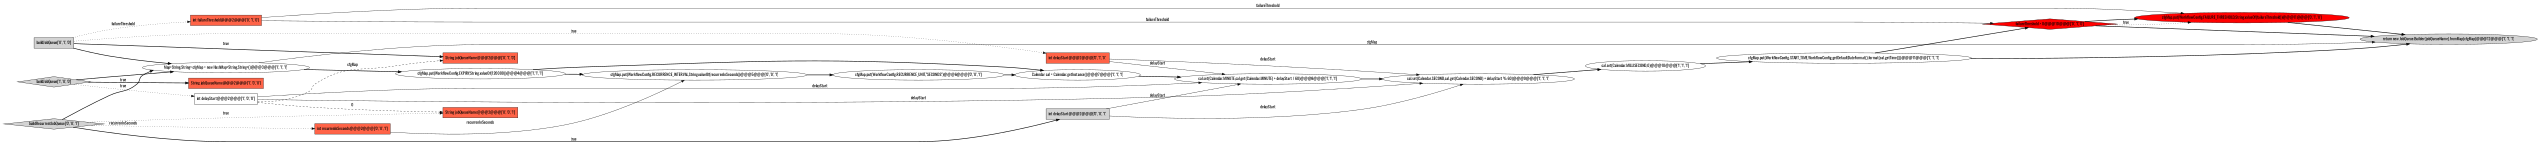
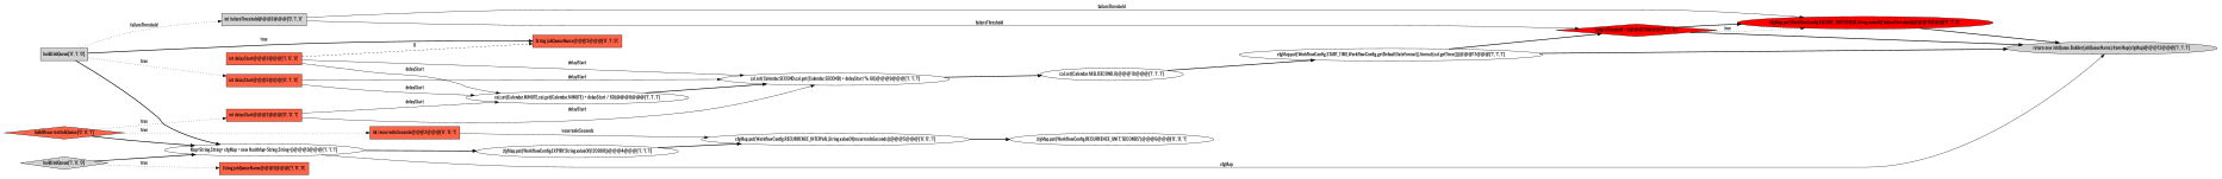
  digraph {
    fontname=Oswald
    rankdir=LR
    node [fillcolor=white fontname=Oswald shape=ellipse style=filled]
    edge [fontname=Oswald style=bold]
-   n1 [fillcolor=tomato label="int failureThreshold@@@2@@@['0', '1', '0']" shape=box]
+   n1 [fillcolor=lightgray label="int failureThreshold@@@2@@@['0', '1', '0']" shape=box]
    n2 [fillcolor=red label="cfgMap.put(WorkflowConfig.FAILURE_THRESHOLD,String.valueOf(failureThreshold))@@@11@@@['0', '1', '0']"]
    n3 [fillcolor=red label="failureThreshold > 0@@@10@@@['0', '1', '0']" shape=diamond]
    n4 [fillcolor=lightgray label="return new JobQueue.Builder(jobQueueName).fromMap(cfgMap)@@@12@@@['1', '1', '1']"]
    n5 [label="cal.set(Calendar.MINUTE,cal.get(Calendar.MINUTE) + delayStart / 60)@@@8@@@['1', '1', '1']"]
    n6 [label="cal.set(Calendar.SECOND,cal.get(Calendar.SECOND) + delayStart % 60)@@@9@@@['1', '1', '1']"]
    n7 [label="cal.set(Calendar.MILLISECOND,0)@@@10@@@['1', '1', '1']"]
    n8 [fillcolor=tomato label="String jobQueueName@@@2@@@['1', '0', '0']" shape=box]
    n9 [label="Map<String,String> cfgMap = new HashMap<String,String>()@@@3@@@['1', '1', '1']"]
    n10 [label="cfgMap.put(WorkflowConfig.EXPIRY,String.valueOf(120000))@@@4@@@['1', '1', '1']"]
-   n11 [label="Calendar cal = Calendar.getInstance()@@@7@@@['1', '1', '1']"]
    n12 [label="cfgMap.put(WorkflowConfig.RECURRENCE_INTERVAL,String.valueOf(recurrenInSeconds))@@@5@@@['0', '0', '1']"]
    n13 [label="cfgMap.put(WorkflowConfig.RECURRENCE_UNIT,\"SECONDS\")@@@6@@@['0', '0', '1']"]
    n14 [label="cfgMap.put(WorkflowConfig.START_TIME,WorkflowConfig.getDefaultDateFormat().format(cal.getTime()))@@@11@@@['1', '1', '1']"]
-   n15 [fillcolor=lightgray label="buildRecurrentJobQueue['0', '0', '1']" shape=diamond]
+   n15 [fillcolor=tomato label="buildRecurrentJobQueue['0', '0', '1']" shape=diamond]
    n16 [fillcolor=tomato label="int recurrenInSeconds@@@2@@@['0', '0', '1']" shape=box]
-   n17 [fillcolor=lightgray label="int delayStart@@@2@@@['0', '0', '1']" shape=box]
-   n18 [fillcolor=tomato label="String jobQueueName@@@2@@@['0', '0', '1']" shape=box]
+   n17 [fillcolor=tomato label="int delayStart@@@2@@@['0', '0', '1']" shape=box]
    n19 [fillcolor=tomato label="String jobQueueName@@@2@@@['0', '1', '0']" shape=box]
    n20 [fillcolor=lightgray label="buildJobQueue['0', '1', '0']" shape=box]
    n21 [fillcolor=tomato label="int delayStart@@@2@@@['0', '1', '0']" shape=box]
-   n22 [label="int delayStart@@@2@@@['1', '0', '0']" shape=box]
+   n22 [fillcolor=tomato label="int delayStart@@@2@@@['1', '0', '0']" shape=box]
    n23 [fillcolor=lightgray label="buildJobQueue['1', '0', '0']" shape=diamond]
    n1 -> n2 [label=failureThreshold style=solid]
    n1 -> n3 [label=failureThreshold style=solid]
    n2 -> n4
    n3 -> n2
    n3 -> n2 [label=true style=dotted]
    n3 -> n4
    n5 -> n6
    n6 -> n7
    n7 -> n14
    n9 -> n4 [label=cfgMap style=solid]
    n9 -> n10
-   n10 -> n11
    n10 -> n12
-   n11 -> n5
    n12 -> n13
-   n13 -> n11
    n14 -> n3
    n14 -> n4
    n15 -> n9
-   n15 -> n16 [label=recurrenInSeconds style=dotted]
-   n15 -> n17 [label=true]
-   n15 -> n18 [label=true style=dotted]
+   n15 -> n16 [label=true style=dotted]
+   n15 -> n17 [label=true style=dotted]
    n16 -> n12 [label=recurrenInSeconds style=solid]
    n17 -> n5 [label=delayStart style=solid]
    n17 -> n6 [label=delayStart style=solid]
    n20 -> n1 [label=failureThreshold style=dotted]
    n20 -> n9
    n20 -> n19 [label=true]
    n20 -> n21 [label=true style=dotted]
    n21 -> n5 [label=delayStart style=solid]
    n21 -> n6 [label=delayStart style=solid]
    n22 -> n5 [label=delayStart style=solid]
    n22 -> n6 [label=delayStart style=solid]
-   n22 -> n18 [label=0 style=dashed]
-   n22 -> n19 [label=cfgMap style=dashed]
-   n23 -> n8 [label=true]
+   n22 -> n19 [label=0 style=dashed]
+   n23 -> n8 [label=true style=dotted]
    n23 -> n9
-   n23 -> n22 [label=true style=dotted]
  }
